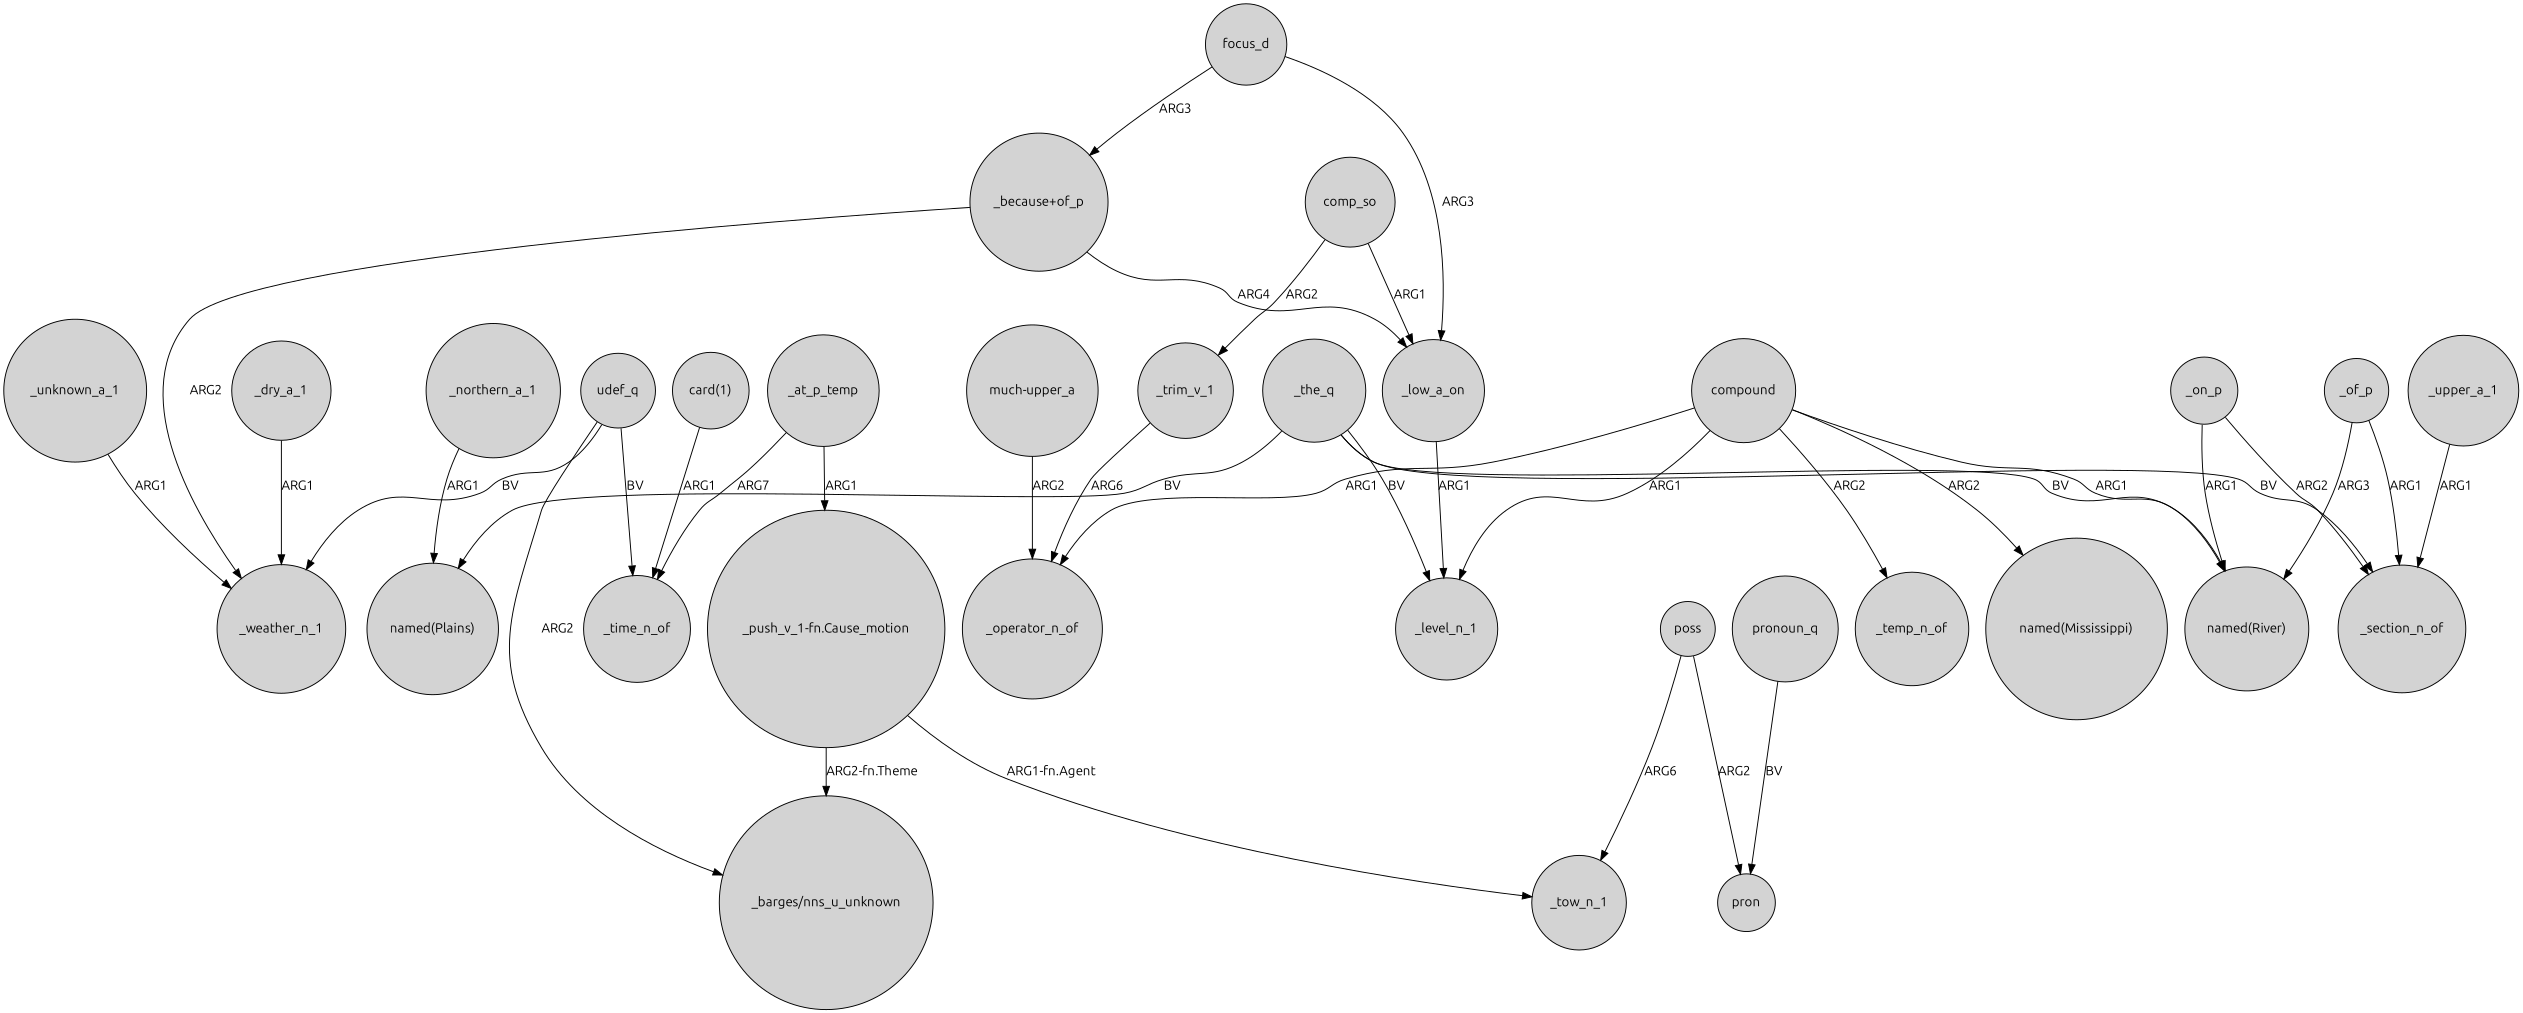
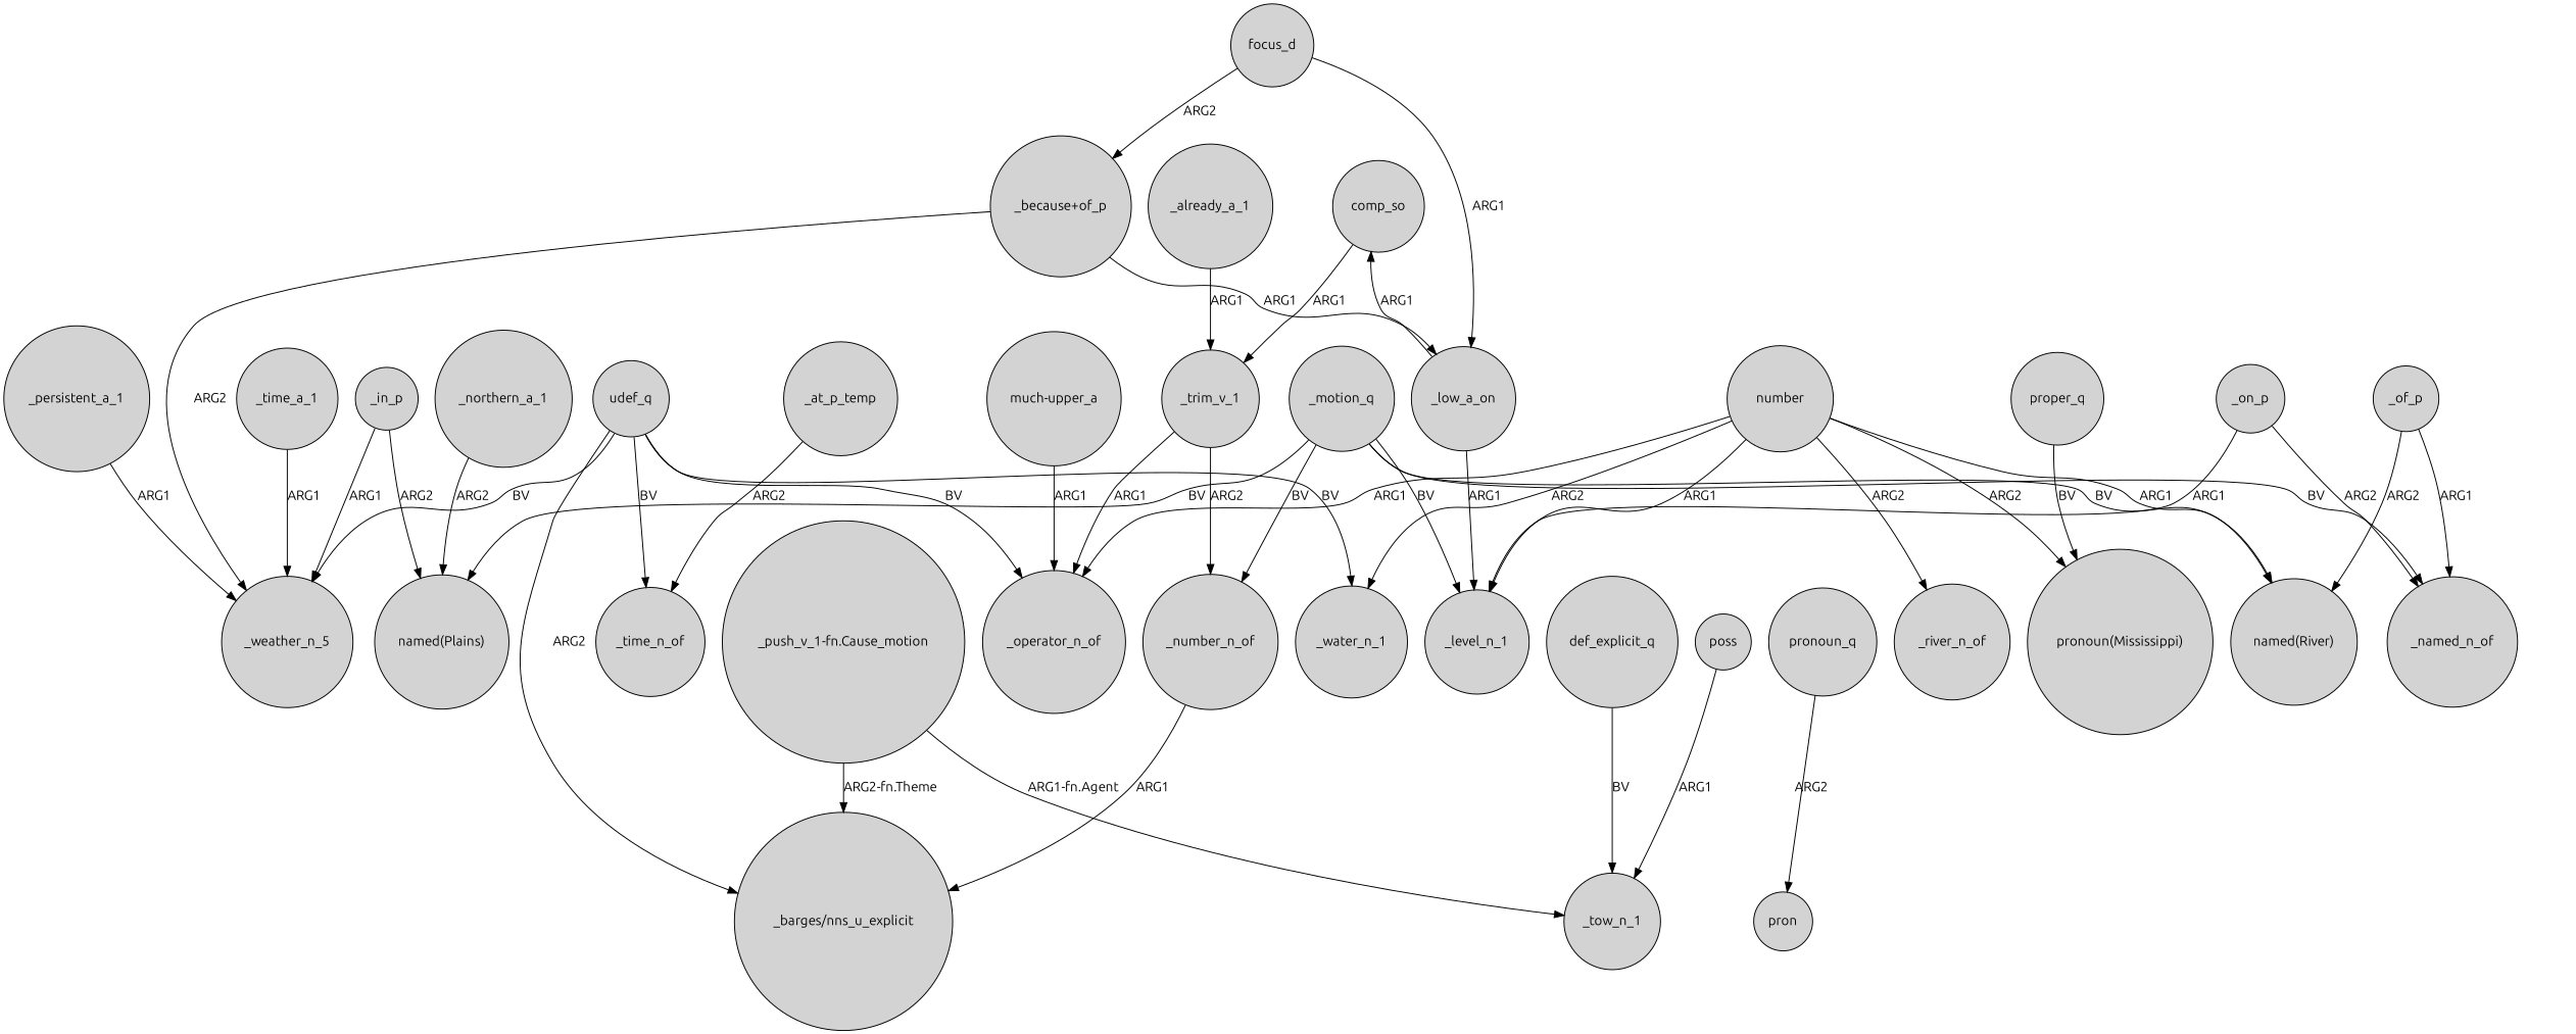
  digraph {
    fontname=Ubuntu
    node [fontname=Ubuntu shape=circle style=filled]
    edge [fontname=Ubuntu]
    comp_so
    _trim_v_1
    _low_a_on
    _operator_n_of
+   _number_n_of
    _level_n_1
-   "_barges/nns_u_unknown"
-   "named(Mississippi)"
+   "_barges/nns_u_unknown" [label="_barges/nns_u_explicit"]
+   proper_q
+   "named(Mississippi)" [label="pronoun(Mississippi)"]
    _of_p
-   _section_n_of
+   _section_n_of [label=_named_n_of]
    "named(River)"
+   def_explicit_q
    _tow_n_1
-   _upper_a_1
    poss
    pron
    _northern_a_1
    "named(Plains)"
-   _the_q
-   _weather_n_1
-   compound
-   _river_n_of [label=_temp_n_of]
+   _the_q [label=_motion_q]
+   _in_p
+   _weather_n_1 [label=_weather_n_5]
+   compound [label=number]
+   _water_n_1
+   _river_n_of
    _at_p_temp
    _time_n_of
    "_push_v_1-fn.Cause_motion"
-   "card(1)"
    udef_q
    pronoun_q
    _on_p
    focus_d
    "_because+of_p"
-   _dry_a_1
+   _dry_a_1 [label=_time_a_1]
+   _already_a_1
    n37 [label="much-upper_a"]
-   _persistent_a_1 [label=_unknown_a_1]
-   comp_so -> _trim_v_1 [label=ARG2]
-   comp_so -> _low_a_on [label=ARG1]
-   _trim_v_1 -> _operator_n_of [label=ARG6]
+   _persistent_a_1
+   comp_so -> _trim_v_1 [label=ARG1]
+   _low_a_on -> comp_so [label=ARG1]
+   _trim_v_1 -> _operator_n_of [label=ARG1]
+   _trim_v_1 -> _number_n_of [label=ARG2]
    _low_a_on -> _level_n_1 [label=ARG1]
+   _number_n_of -> "_barges/nns_u_unknown" [label=ARG1]
+   proper_q -> "named(Mississippi)" [label=BV]
    _of_p -> _section_n_of [label=ARG1]
-   _of_p -> "named(River)" [label=ARG3]
-   _upper_a_1 -> _section_n_of [label=ARG1]
-   poss -> _tow_n_1 [label=ARG6]
-   poss -> pron [label=ARG2]
-   _northern_a_1 -> "named(Plains)" [label=ARG1]
+   _of_p -> "named(River)" [label=ARG2]
+   def_explicit_q -> _tow_n_1 [label=BV]
+   poss -> _tow_n_1 [label=ARG1]
+   _northern_a_1 -> "named(Plains)" [label=ARG2]
+   _the_q -> _number_n_of [label=BV]
    _the_q -> _level_n_1 [label=BV]
    _the_q -> _section_n_of [label=BV]
    _the_q -> "named(River)" [label=BV]
    _the_q -> "named(Plains)" [label=BV]
+   _in_p -> "named(Plains)" [label=ARG2]
+   _in_p -> _weather_n_1 [label=ARG1]
    compound -> _operator_n_of [label=ARG1]
    compound -> _level_n_1 [label=ARG1]
    compound -> "named(Mississippi)" [label=ARG2]
    compound -> "named(River)" [label=ARG1]
+   compound -> _water_n_1 [label=ARG2]
    compound -> _river_n_of [label=ARG2]
-   _at_p_temp -> _time_n_of [label=ARG7]
-   _at_p_temp -> "_push_v_1-fn.Cause_motion" [label=ARG1]
+   _at_p_temp -> _time_n_of [label=ARG2]
    "_push_v_1-fn.Cause_motion" -> "_barges/nns_u_unknown" [label="ARG2-fn.Theme"]
    "_push_v_1-fn.Cause_motion" -> _tow_n_1 [label="ARG1-fn.Agent"]
-   "card(1)" -> _time_n_of [label=ARG1]
+   udef_q -> _operator_n_of [label=BV]
    udef_q -> "_barges/nns_u_unknown" [label=ARG2]
    udef_q -> _weather_n_1 [label=BV]
+   udef_q -> _water_n_1 [label=BV]
    udef_q -> _time_n_of [label=BV]
-   pronoun_q -> pron [label=BV]
-   _on_p -> "named(River)" [label=ARG1]
+   pronoun_q -> pron [label=ARG2]
+   _on_p -> _level_n_1 [label=ARG1]
    _on_p -> _section_n_of [label=ARG2]
-   focus_d -> _low_a_on [label=ARG3]
-   focus_d -> "_because+of_p" [label=ARG3]
-   "_because+of_p" -> _low_a_on [label=ARG4]
+   focus_d -> _low_a_on [label=ARG1]
+   focus_d -> "_because+of_p" [label=ARG2]
+   "_because+of_p" -> _low_a_on [label=ARG1]
    "_because+of_p" -> _weather_n_1 [label=ARG2]
    _dry_a_1 -> _weather_n_1 [label=ARG1]
-   n37 -> _operator_n_of [label=ARG2]
+   _already_a_1 -> _trim_v_1 [label=ARG1]
+   n37 -> _operator_n_of [label=ARG1]
    _persistent_a_1 -> _weather_n_1 [label=ARG1]
  }
